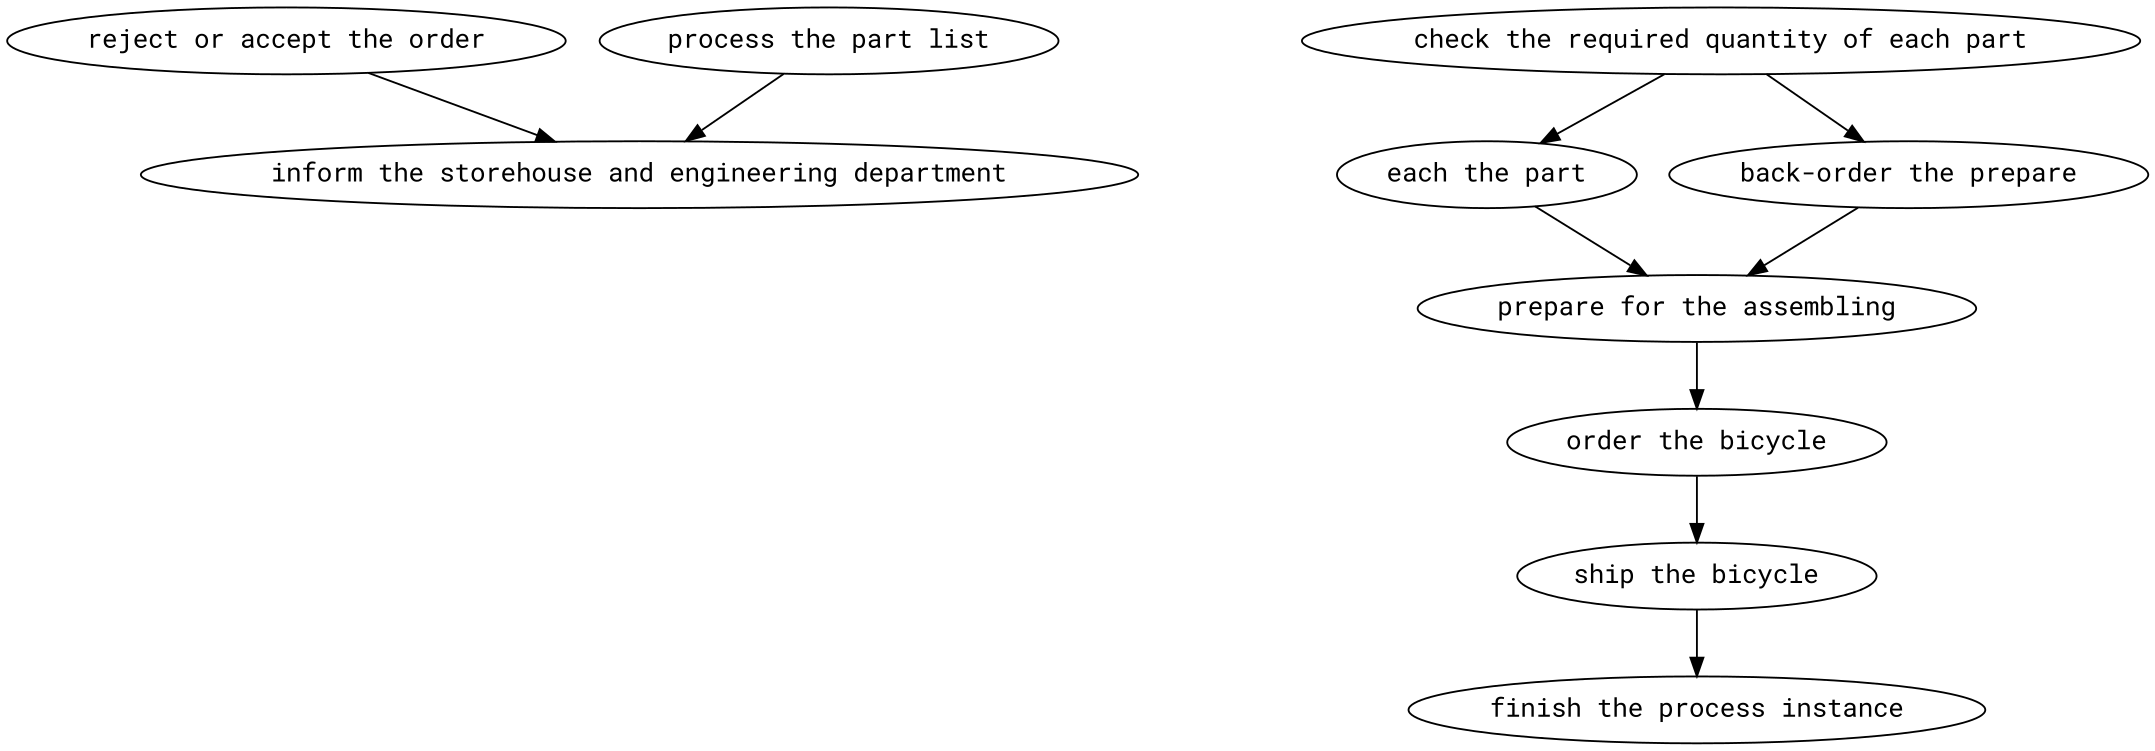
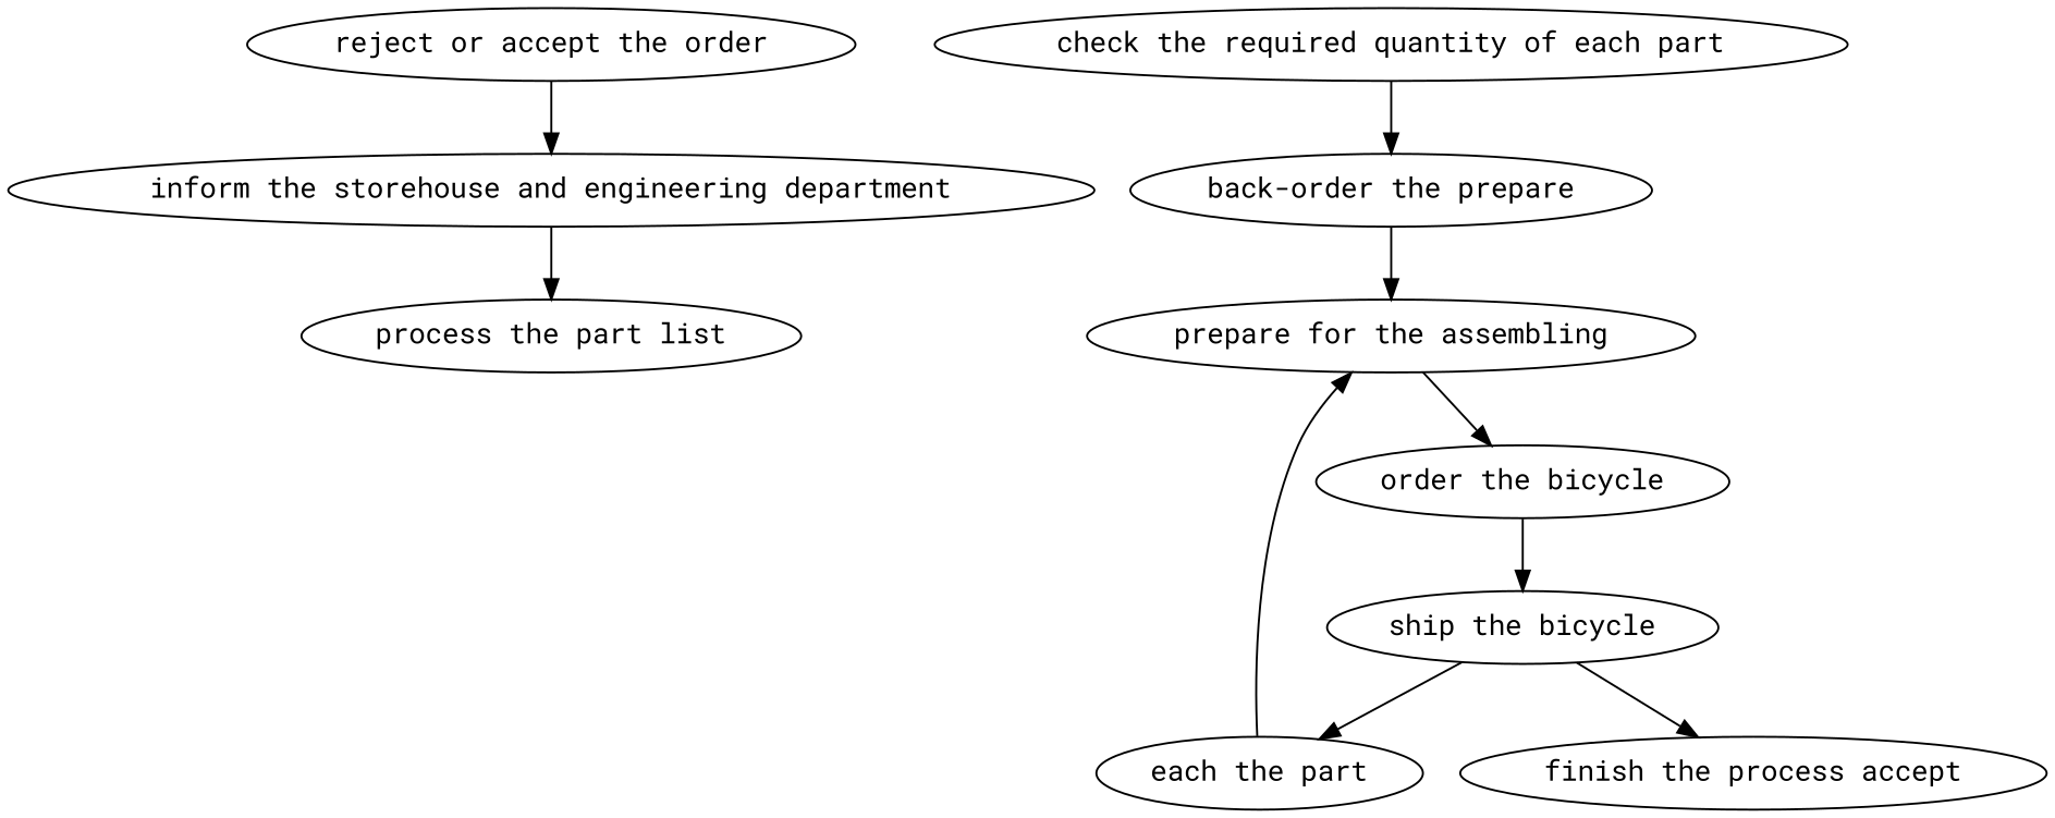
  strict digraph {
    fontname="Roboto Mono"
    node [fontname="Roboto Mono"]
    edge [attrs="{'type': 'flow', 'label': 'flow'}" fontname="Roboto Mono"]
    "reject or accept the order" [attrs="{'type': 'Activity', 'label': 'reject or accept the order'}"]
    "inform the storehouse and engineering department" [attrs="{'type': 'Activity', 'label': 'inform the storehouse and engineering department'}"]
    "process the part list" [attrs="{'type': 'Activity', 'label': 'process the part list'}"]
    "check the required quantity of each part" [attrs="{'type': 'Activity', 'label': 'check the required quantity of each part'}"]
    n5 [attrs="{'type': 'Activity', 'label': 'reserve the part'}" label="each the part"]
    n6 [attrs="{'type': 'Activity', 'label': 'back-order the part'}" label="back-order the prepare"]
    "prepare for the assembling" [attrs="{'type': 'Activity', 'label': 'prepare for the assembling'}"]
    n8 [attrs="{'type': 'Activity', 'label': 'assemble the bicycle'}" label="order the bicycle"]
    "ship the bicycle" [attrs="{'type': 'Activity', 'label': 'ship the bicycle'}"]
-   "finish the process instance" [attrs="{'type': 'Activity', 'label': 'finish the process instance'}"]
+   "finish the process instance" [attrs="{'type': 'Activity', 'label': 'finish the process instance'}" label="finish the process accept"]
    "reject or accept the order" -> "inform the storehouse and engineering department"
-   "process the part list" -> "inform the storehouse and engineering department"
-   "check the required quantity of each part" -> n5
+   "inform the storehouse and engineering department" -> "process the part list"
+   "ship the bicycle" -> n5
    "check the required quantity of each part" -> n6
    n5 -> "prepare for the assembling"
    n6 -> "prepare for the assembling"
    "prepare for the assembling" -> n8
    n8 -> "ship the bicycle"
    "ship the bicycle" -> "finish the process instance"
  }
